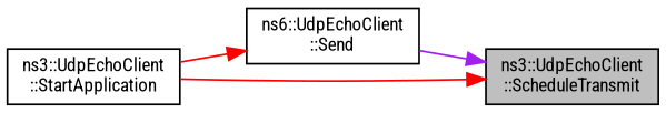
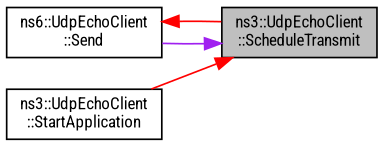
  digraph {
    fontname="Roboto Condensed"
    rankdir=RL
    node [color=black fillcolor=white fontname="Roboto Condensed" fontsize=10 shape=record style=filled]
    edge [color=red dir=back fontname="Roboto Condensed" fontsize=10 labelfontname=Helvetica labelfontsize=10 style=solid]
    n1 [fillcolor=grey75 fontcolor=black height=0.2 label="ns3::UdpEchoClient\l::ScheduleTransmit" width=0.4]
    n2 [height=0.2 label="ns6::UdpEchoClient\l::Send" width=0.4]
    n3 [height=0.2 label="ns3::UdpEchoClient\l::StartApplication" width=0.4]
    n1 -> n2 [color=purple]
    n1 -> n3
-   n2 -> n3
+   n2 -> n1
  }
